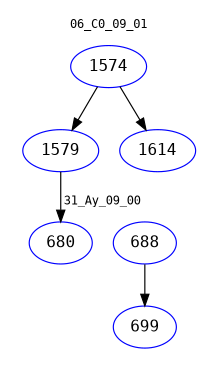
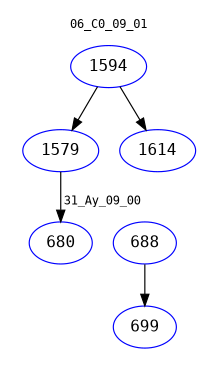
  digraph {
    fontname="DejaVu Sans Mono"
    node [color=blue fontname="DejaVu Sans Mono"]
    edge [color=black fontname="DejaVu Sans Mono"]
    n1 [label=688]
    n2 [label=680]
    n3 [label=699]
-   n4 [label=1574]
+   n4 [label=1594]
    n5 [label=1579]
    n6 [label=1614]
    subgraph cluster_1 {
      color=white
      fontsize=10
      label="31_Ay_09_00"
      n1
      n2
      n3
    }
    subgraph cluster_2 {
      color=white
      fontsize=10
      label="06_C0_09_01"
      n4
      n5
      n6
    }
    n1 -> n3
    n4 -> n5
    n4 -> n6
    n5 -> n2
  }
